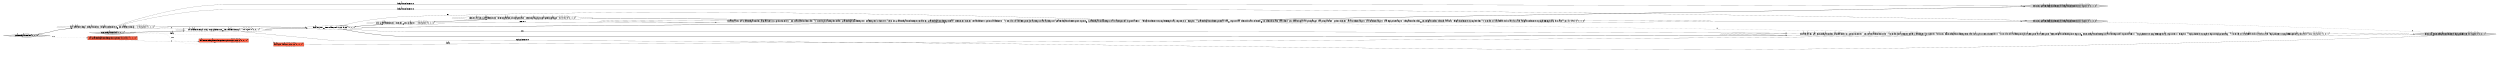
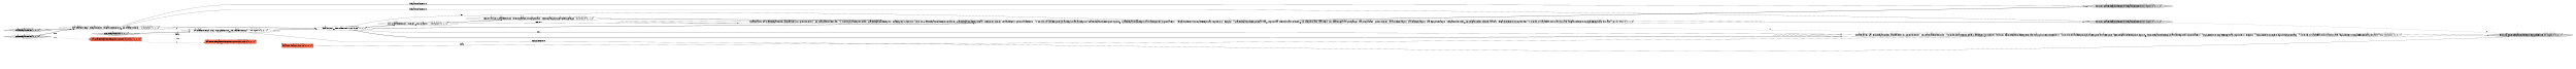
  digraph {
    rankdir=LR
    node [fillcolor=white shape=ellipse style=filled]
    edge [style=bold]
+   n1 [fillcolor=lightgray label="createDelegationToken['1', '0', '0']" shape=diamond]
    n2 [fillcolor=tomato label="final CreateDelegationTokenOptions options@@@2@@@['1', '1', '0']" shape=box]
    n3 [label="final KafkaFutureImpl<DelegationToken> delegationTokenFuture = new KafkaFutureImpl<>()@@@3@@@['1', '1', '0']"]
    n4 [fillcolor=tomato label="final RenewDelegationTokenOptions options@@@2@@@['0', '0', '1']" shape=box]
    n5 [label="final long now = time.milliseconds()@@@4@@@['1', '1', '1']"]
    n6 [fillcolor=lightgray label="return new CreateDelegationTokenResult(delegationTokenFuture)@@@30@@@['0', '1', '0']"]
    n7 [fillcolor=lightgray label="return new CreateDelegationTokenResult(delegationTokenFuture)@@@25@@@['1', '0', '0']"]
    n8 [label="final KafkaFutureImpl<Long> expiryTimeFuture = new KafkaFutureImpl<>()@@@3@@@['0', '0', '1']"]
    n9 [label="renewers.add(new CreatableRenewers().setPrincipalName(principal.getName()).setPrincipalType(principal.getPrincipalType()))@@@7@@@['0', '1', '0']"]
    n10 [label="runnable.call(new Call(\"createDelegationToken\",calcDeadlineMs(now,options.timeoutMs()),new LeastLoadedNodeProvider()){@Override AbstractRequest.Builder<CreateDelegationTokenRequest> createRequest(int timeoutMs){return new CreateDelegationTokenRequest.Builder(new CreateDelegationTokenRequestData().setRenewers(renewers).setMaxLifetimeMs(options.maxlifeTimeMs()))}@Override void handleResponse(AbstractResponse abstractResponse){CreateDelegationTokenResponse response = (CreateDelegationTokenResponse)abstractResponseif (response.hasError()) {delegationTokenFuture.completeExceptionally(response.error().exception())}{CreateDelegationTokenResponseData data = response.data()TokenInformation tokenInfo = new TokenInformation(data.tokenId(),new KafkaPrincipal(data.principalType(),data.principalName()),options.renewers(),data.issueTimestampMs(),data.maxTimestampMs(),data.expiryTimestampMs())DelegationToken token = new DelegationToken(tokenInfo,data.hmac())delegationTokenFuture.complete(token)}}@Override void handleFailure(Throwable throwable){delegationTokenFuture.completeExceptionally(throwable)}},now)@@@9@@@['1', '1', '0']"]
    n11 [label="runnable.call(new Call(\"renewDelegationToken\",calcDeadlineMs(now,options.timeoutMs()),new LeastLoadedNodeProvider()){@Override AbstractRequest.Builder createRequest(int timeoutMs){return new RenewDelegationTokenRequest.Builder(hmac,options.renewTimePeriodMs())}@Override void handleResponse(AbstractResponse abstractResponse){RenewDelegationTokenResponse response = (RenewDelegationTokenResponse)abstractResponseif (response.hasError()) {expiryTimeFuture.completeExceptionally(response.error().exception())}{expiryTimeFuture.complete(response.expiryTimestamp())}}@Override void handleFailure(Throwable throwable){expiryTimeFuture.completeExceptionally(throwable)}},now)@@@5@@@['0', '0', '1']"]
    n12 [fillcolor=tomato label="final byte(( hmac@@@2@@@['0', '0', '1']" shape=box]
    n13 [fillcolor=lightgray label="return new RenewDelegationTokenResult(expiryTimeFuture)@@@23@@@['0', '0', '1']"]
    n14 [label="List<CreatableRenewers> renewers = new ArrayList<>()@@@5@@@['0', '1', '0']"]
    n15 [fillcolor=lightgray label="createDelegationToken['0', '1', '0']" shape=diamond]
    n16 [fillcolor=lightgray label="renewDelegationToken['0', '0', '1']" shape=diamond]
+   n1 -> n2 [label=true style=dotted]
+   n1 -> n3
    n2 -> n4 [label=0 style=dashed]
    n3 -> n5
    n3 -> n6 [label=delegationTokenFuture style=solid]
    n3 -> n7 [label=delegationTokenFuture style=solid]
    n3 -> n8 [label=0 style=dashed]
    n5 -> n10 [label=now style=solid]
    n5 -> n10
    n5 -> n11 [label=now style=solid]
    n5 -> n11
    n5 -> n14
    n7 -> n13 [label=0 style=dashed]
    n8 -> n5
    n8 -> n13 [label=expiryTimeFuture style=solid]
    n9 -> n10
    n10 -> n6
    n10 -> n7
    n10 -> n11 [label=0 style=dashed]
    n11 -> n13
    n12 -> n11 [label=hmac style=solid]
    n14 -> n9
    n14 -> n10 [label=renewers style=solid]
    n15 -> n2 [label=true style=dotted]
    n15 -> n3
    n16 -> n4 [label=true style=dotted]
    n16 -> n8
    n16 -> n12 [label=hmac style=dotted]
  }
